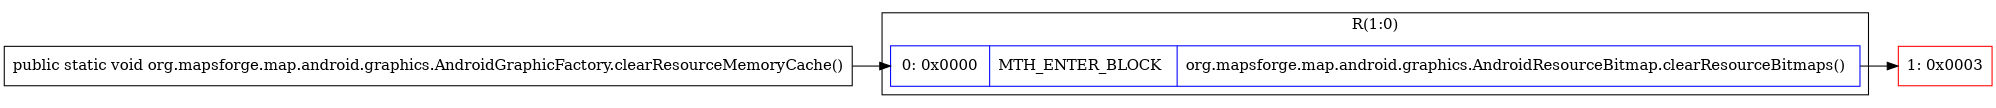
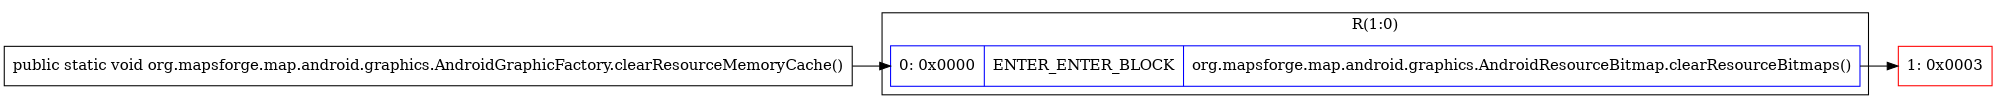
  digraph {
    rankdir=LR
    node [shape=record]
-   n1 [color=blue label="{0\:\ 0x0000|MTH_ENTER_BLOCK\l|org.mapsforge.map.android.graphics.AndroidResourceBitmap.clearResourceBitmaps()\l}"]
+   n1 [color=blue label="{0\:\ 0x0000|ENTER_ENTER_BLOCK\l|org.mapsforge.map.android.graphics.AndroidResourceBitmap.clearResourceBitmaps()\l}"]
    n2 [color=red label="{1\:\ 0x0003}"]
    n3 [label="{public static void org.mapsforge.map.android.graphics.AndroidGraphicFactory.clearResourceMemoryCache() }"]
    subgraph cluster_1 {
      label="R(1:0)"
      n1
    }
    n1 -> n2
    n3 -> n1
  }
